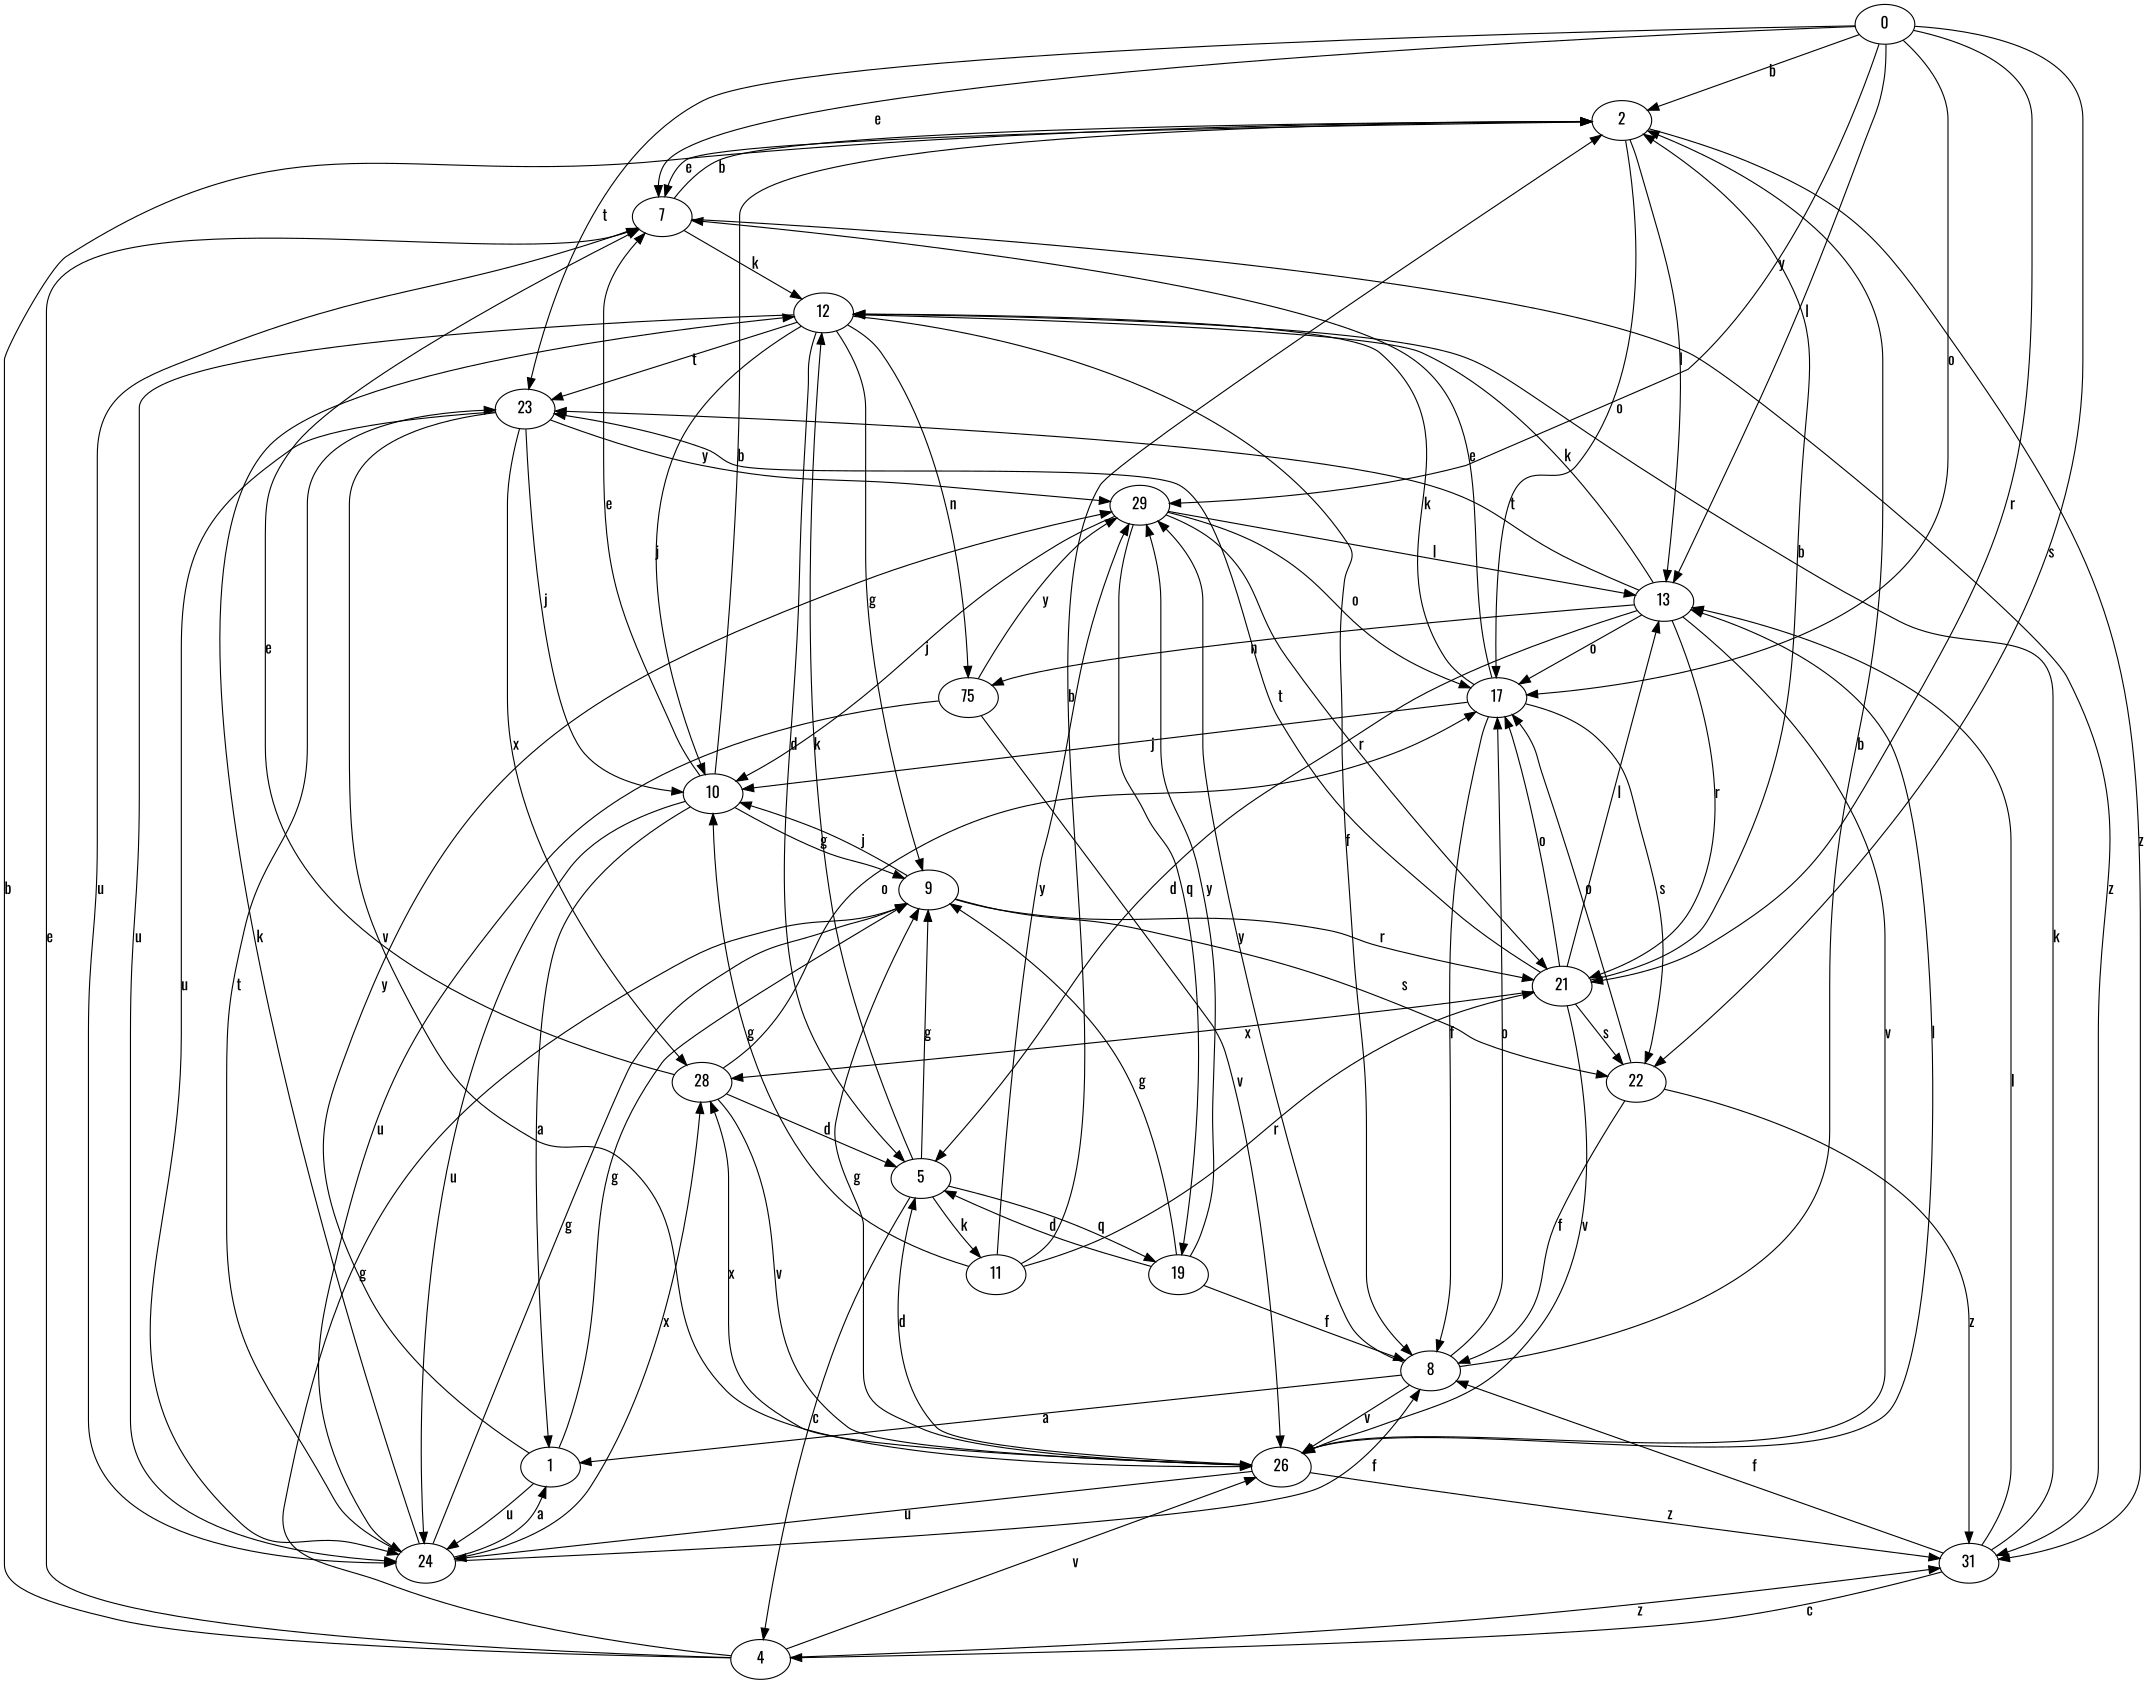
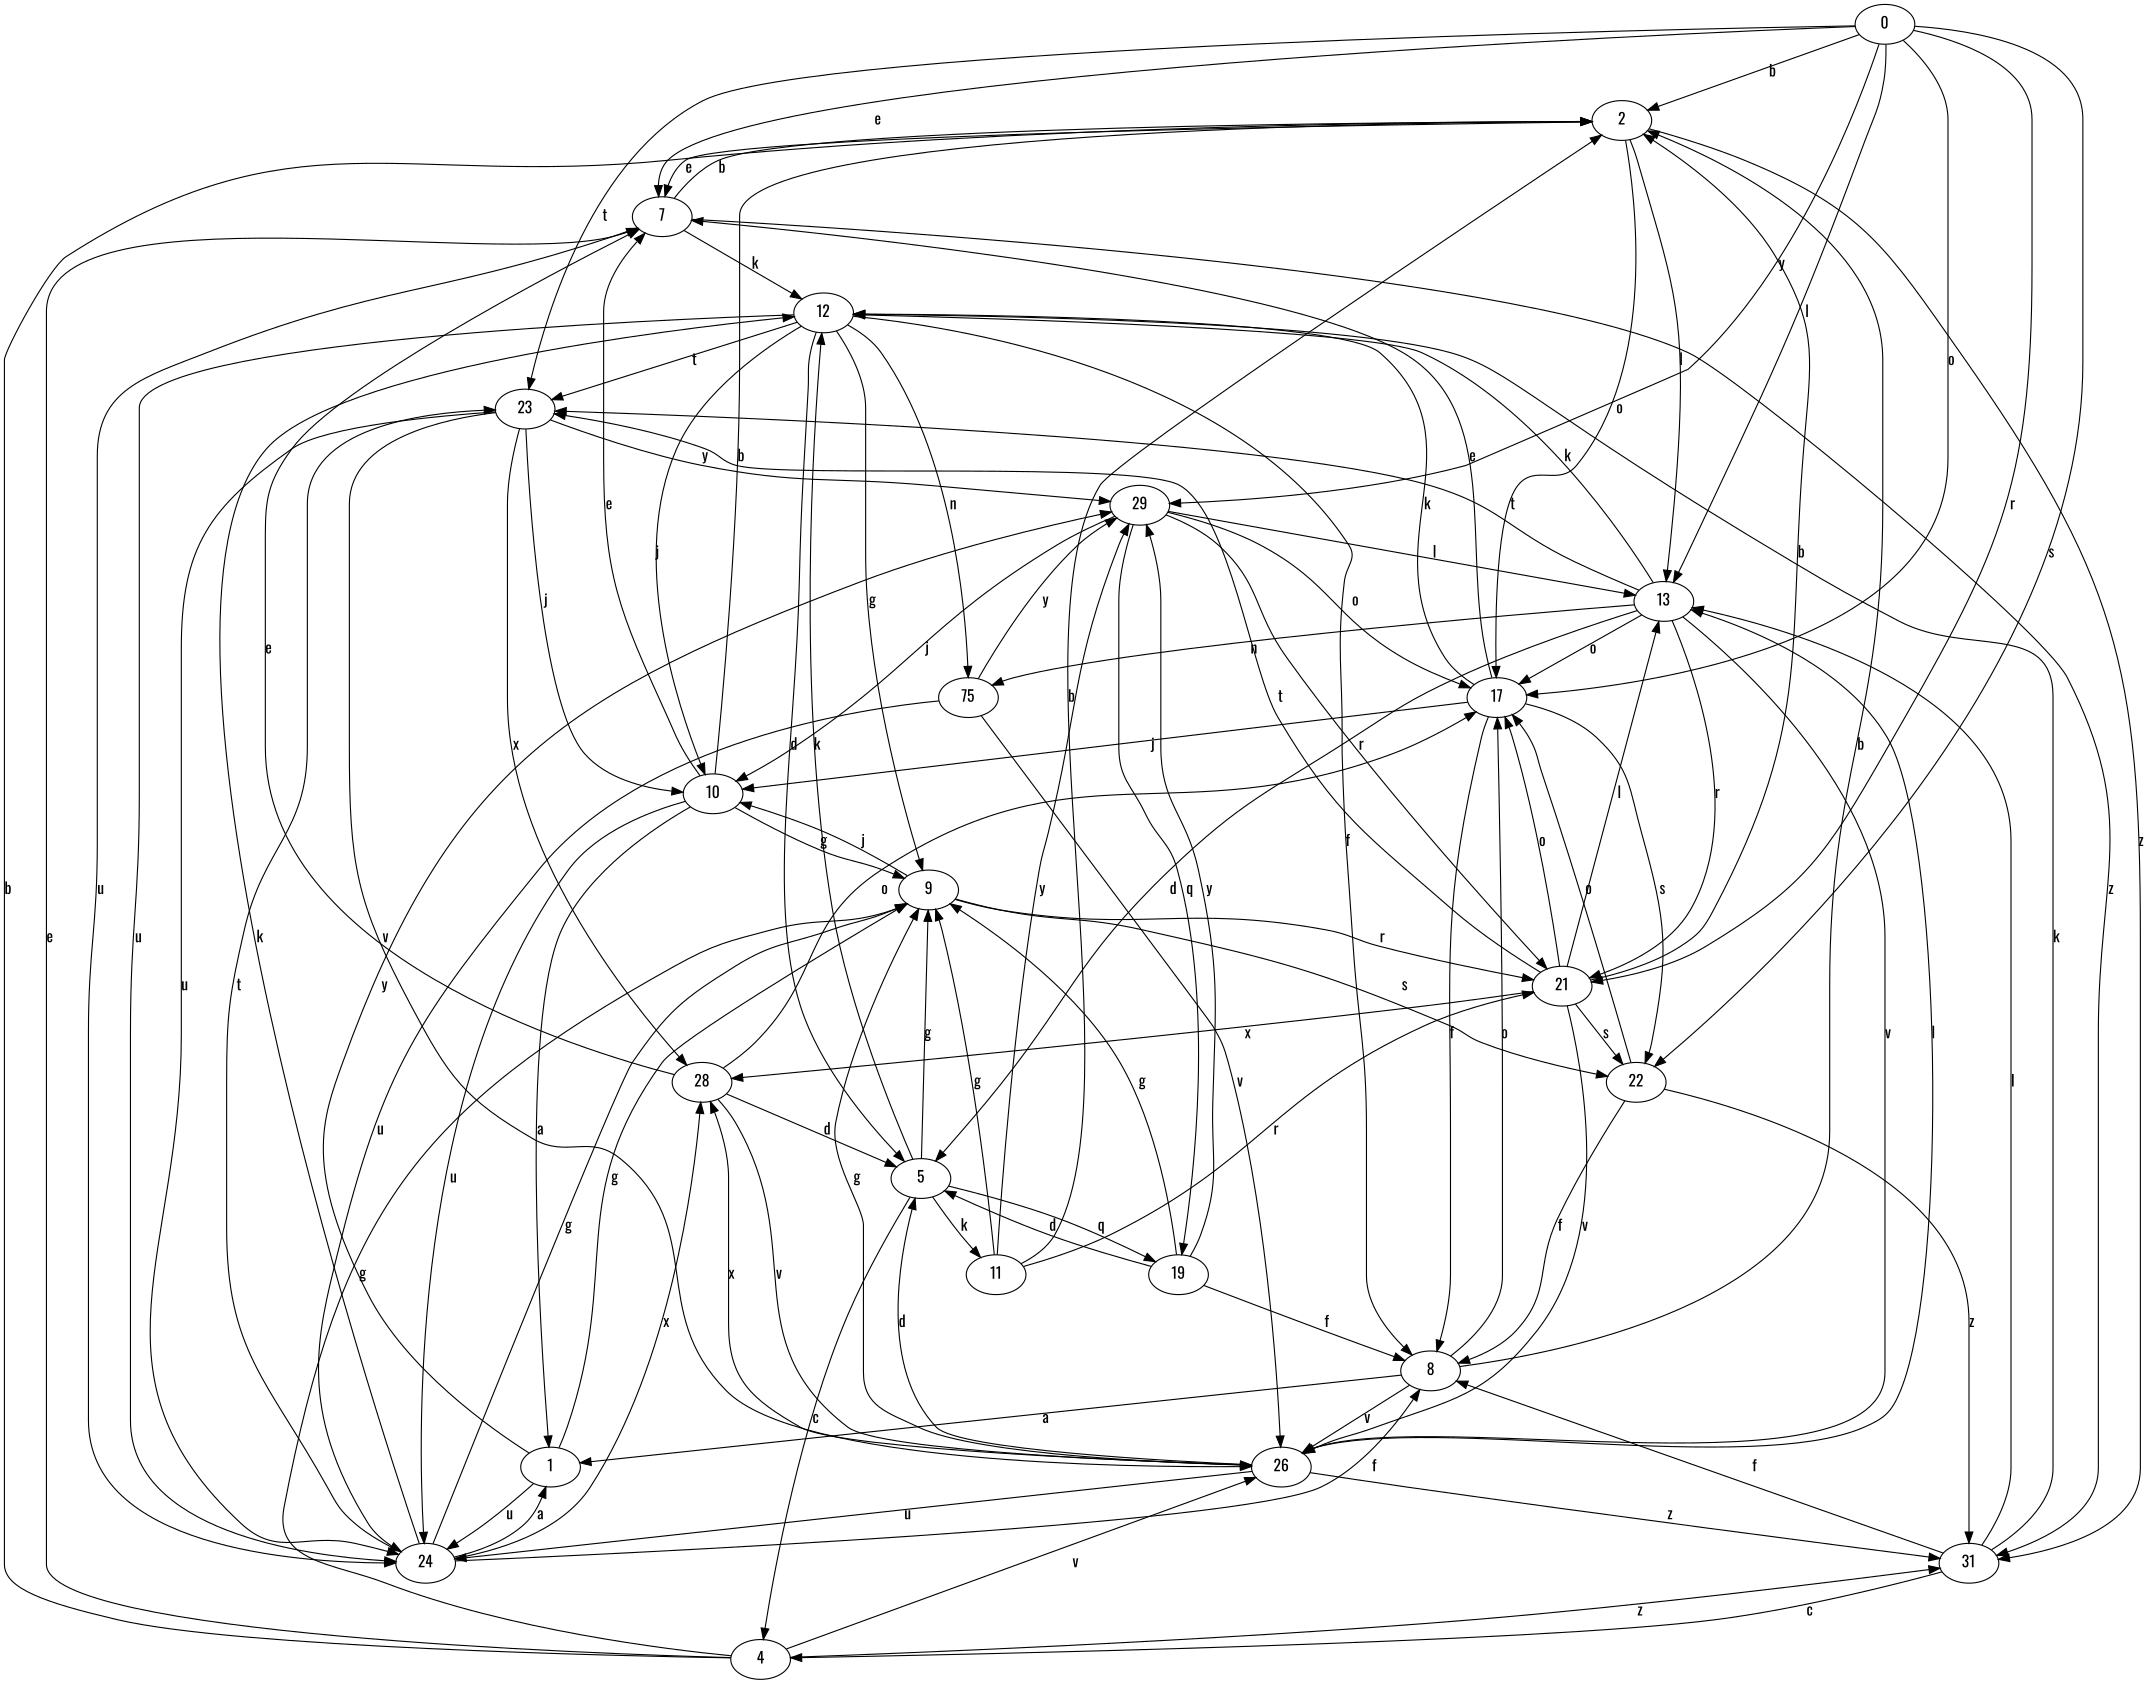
  strict digraph {
    fontname=Oswald
    node [fontname=Oswald]
    edge [fontname=Oswald]
    0
    2
    7
    13
    17
    21
    22
    23
    29
    31
    24
    12
    26
    5
    n15 [label=75]
    8
    10
    28
    19
    1
    9
    4
    11
    0 -> 2 [label=b]
    0 -> 7 [label=e]
    0 -> 13 [label=l]
    0 -> 17 [label=o]
    0 -> 21 [label=r]
    0 -> 22 [label=s]
    0 -> 23 [label=t]
    0 -> 29 [label=y]
    2 -> 7 [label=e]
    2 -> 13 [label=l]
    2 -> 17 [label=o]
    2 -> 31 [label=z]
    7 -> 2 [label=b]
    7 -> 31 [label=z]
    7 -> 24 [label=u]
    7 -> 12 [label=k]
    13 -> 17 [label=o]
    13 -> 21 [label=r]
    13 -> 23 [label=t]
    13 -> 12 [label=k]
    13 -> 26 [label=v]
    13 -> 5 [label=d]
    13 -> n15 [label=n]
    17 -> 7 [label=e]
    17 -> 22 [label=s]
    17 -> 12 [label=k]
    17 -> 8 [label=f]
    17 -> 10 [label=j]
    21 -> 2 [label=b]
    21 -> 13 [label=l]
    21 -> 17 [label=o]
    21 -> 22 [label=s]
    21 -> 23 [label=t]
    21 -> 26 [label=v]
    21 -> 28 [label=x]
    22 -> 17 [label=o]
    22 -> 31 [label=z]
    22 -> 8 [label=f]
    23 -> 29 [label=y]
    23 -> 24 [label=u]
    23 -> 26 [label=v]
    23 -> 10 [label=j]
    23 -> 28 [label=x]
    29 -> 13 [label=l]
    29 -> 17 [label=o]
    29 -> 21 [label=r]
    29 -> 10 [label=j]
    29 -> 19 [label=q]
    31 -> 13 [label=l]
    31 -> 12 [label=k]
    31 -> 8 [label=f]
    31 -> 4 [label=c]
    24 -> 23 [label=t]
    24 -> 12 [label=k]
    24 -> 8 [label=f]
    24 -> 28 [label=x]
    24 -> 1 [label=a]
    24 -> 9 [label=g]
    12 -> 23 [label=t]
    12 -> 24 [label=u]
    12 -> 5 [label=d]
    12 -> n15 [label=n]
    12 -> 8 [label=f]
    12 -> 10 [label=j]
    12 -> 9 [label=g]
    26 -> 13 [label=l]
    26 -> 31 [label=z]
    26 -> 24 [label=u]
    26 -> 5 [label=d]
    26 -> 28 [label=x]
    26 -> 9 [label=g]
    5 -> 12 [label=k]
    5 -> 19 [label=q]
    5 -> 9 [label=g]
    5 -> 4 [label=c]
    5 -> 11 [label=k]
    n15 -> 29 [label=y]
    n15 -> 24 [label=u]
    n15 -> 26 [label=v]
    8 -> 2 [label=b]
    8 -> 17 [label=o]
-   8 -> 29 [label=y]
    8 -> 26 [label=v]
    8 -> 1 [label=a]
    10 -> 2 [label=b]
    10 -> 7 [label=e]
    10 -> 24 [label=u]
    10 -> 1 [label=a]
    10 -> 9 [label=g]
    28 -> 7 [label=e]
    28 -> 17 [label=o]
    28 -> 26 [label=v]
    28 -> 5 [label=d]
    19 -> 29 [label=y]
    19 -> 5 [label=d]
    19 -> 8 [label=f]
    19 -> 9 [label=g]
    1 -> 29 [label=y]
    1 -> 24 [label=u]
    1 -> 9 [label=g]
    9 -> 21 [label=r]
    9 -> 22 [label=s]
    9 -> 10 [label=j]
    4 -> 2 [label=b]
    4 -> 7 [label=e]
    4 -> 31 [label=z]
    4 -> 26 [label=v]
    4 -> 9 [label=g]
    11 -> 2 [label=b]
    11 -> 21 [label=r]
    11 -> 29 [label=y]
-   11 -> 10 [label=g]
+   11 -> 9 [label=g]
  }
